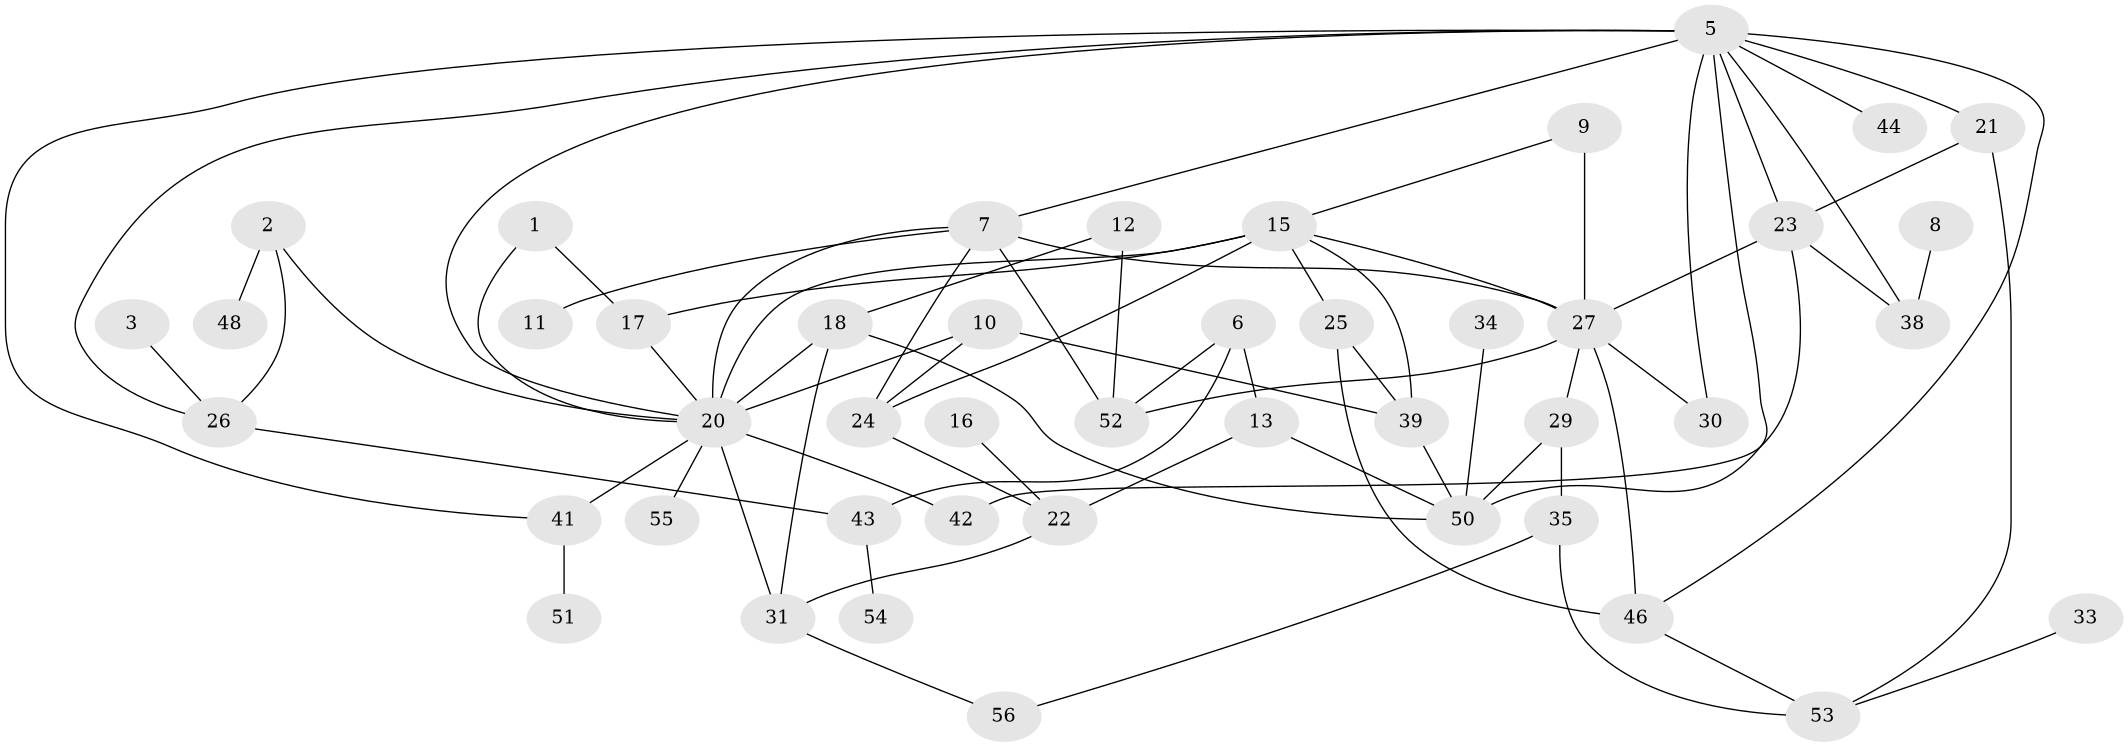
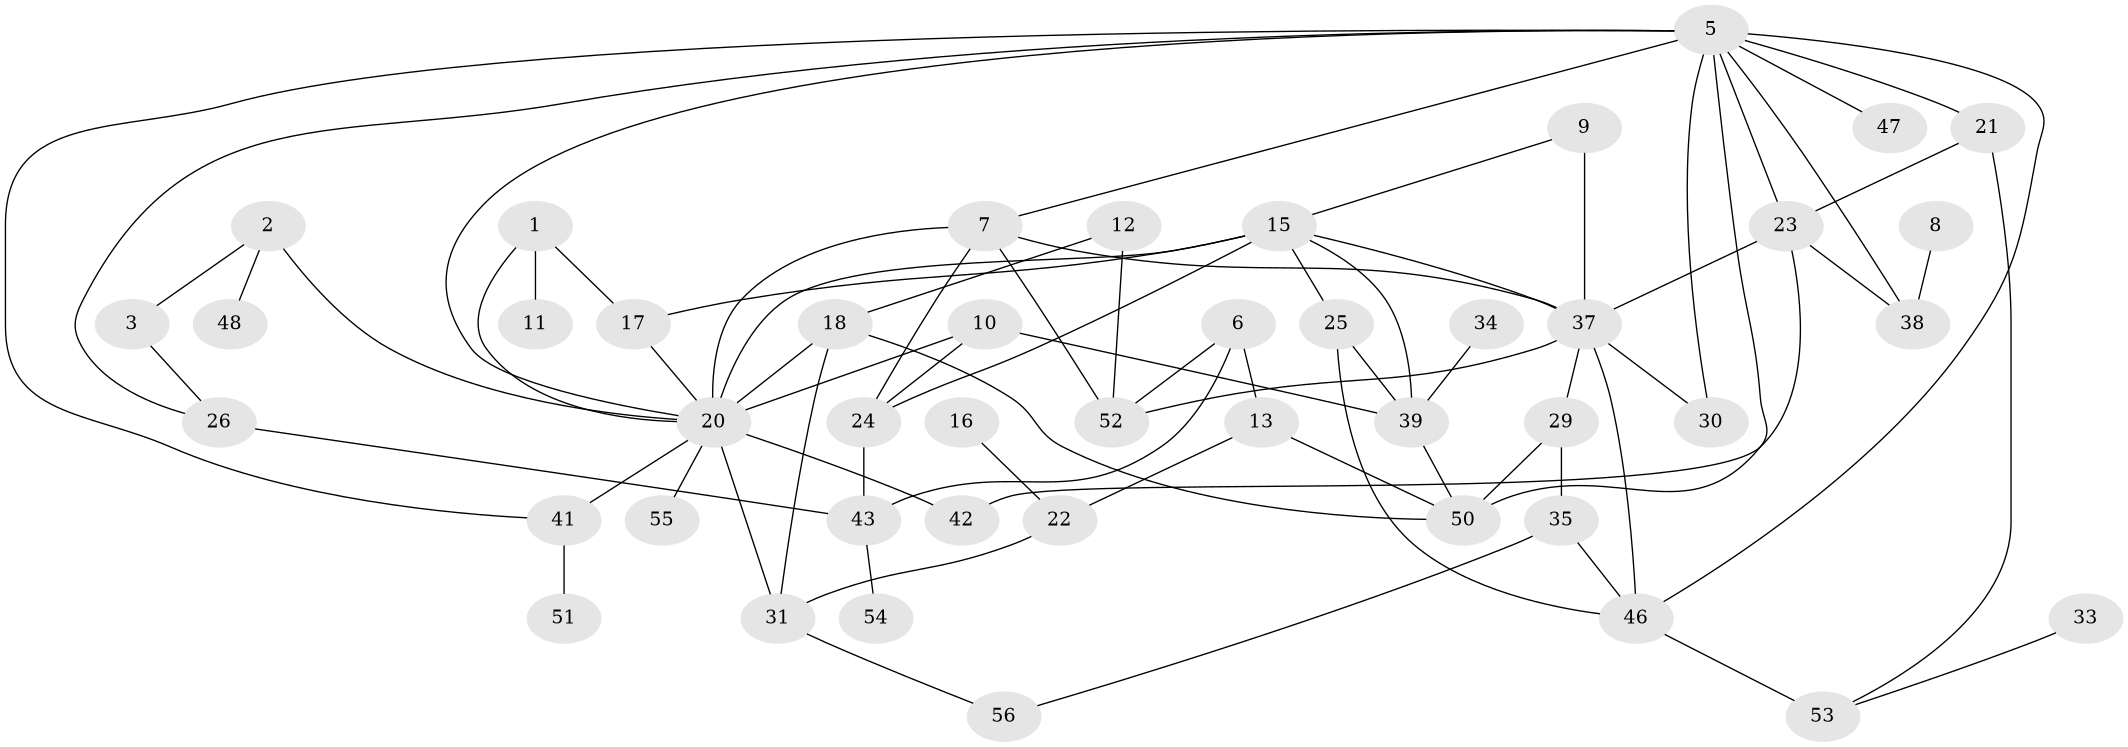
  graph {
    node [color=gray90 style=filled]
    edge [weight=1.0]
    1
    17
    20
    41
    31
    42
    55
    2
    3
    48
    26
    10
    24
    39
    43
    5
    7
    21
    23
    30
    38
-   44
+   44 [label=47]
    46
    50
    52
    11
-   27
+   27 [label=37]
    53
    51
    6
    13
    22
    54
    29
    8
    9
    15
    25
    12
    18
    16
    56
    35
    33
    34
    1 -- 17
    1 -- 20
    17 -- 20
    20 -- 41 [weight=2.0]
    20 -- 31 [weight=2.0]
    20 -- 42
    20 -- 55
    41 -- 51
    31 -- 56
    2 -- 20
-   2 -- 26
+   2 -- 3
    2 -- 48
    3 -- 26
    26 -- 43
    10 -- 20 [weight=3.0]
    10 -- 24
    10 -- 39 [weight=2.0]
-   24 -- 22
+   24 -- 43
    39 -- 50
    43 -- 54
    5 -- 20
    5 -- 41
    5 -- 26
    5 -- 7
    5 -- 21
    5 -- 23
    5 -- 30
    5 -- 38
    5 -- 44
    5 -- 46
    5 -- 50
    7 -- 20
    7 -- 24
    7 -- 52
-   7 -- 11
+   1 -- 11
    7 -- 27
    21 -- 23
    21 -- 53
    23 -- 42
    23 -- 38
    23 -- 27 [weight=2.0]
    46 -- 53
    27 -- 30
    27 -- 46
    27 -- 52
    27 -- 29
    6 -- 43
    6 -- 52
    6 -- 13
    13 -- 50
    13 -- 22
    22 -- 31
    29 -- 50
    29 -- 35
    8 -- 38
    9 -- 27 [weight=2.0]
    9 -- 15
    15 -- 17
    15 -- 20 [weight=2.0]
    15 -- 24
    15 -- 39
    15 -- 27
    15 -- 25
    25 -- 39
    25 -- 46
    12 -- 52
    12 -- 18
    18 -- 20
    18 -- 31
    18 -- 50
    16 -- 22
-   35 -- 53
+   35 -- 46
    35 -- 56
    33 -- 53
-   34 -- 50 [weight=2.0]
+   34 -- 39 [weight=2.0]
  }
